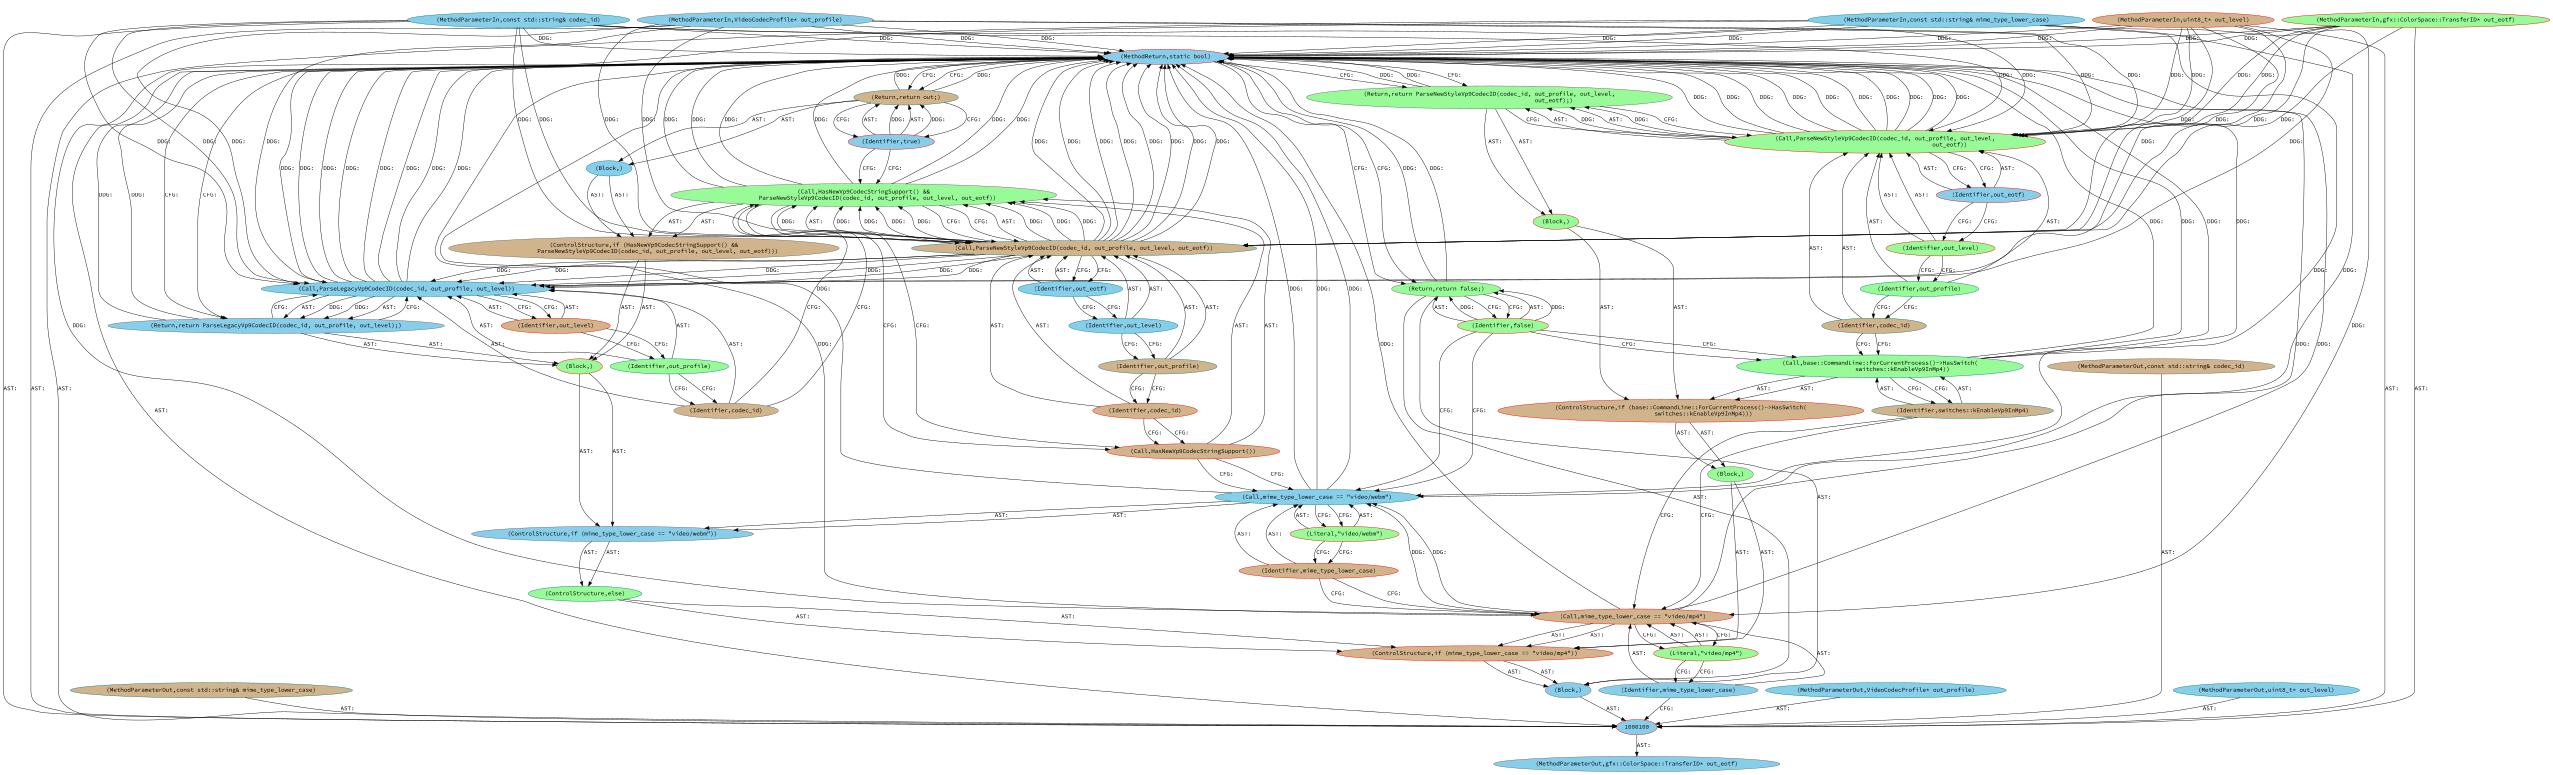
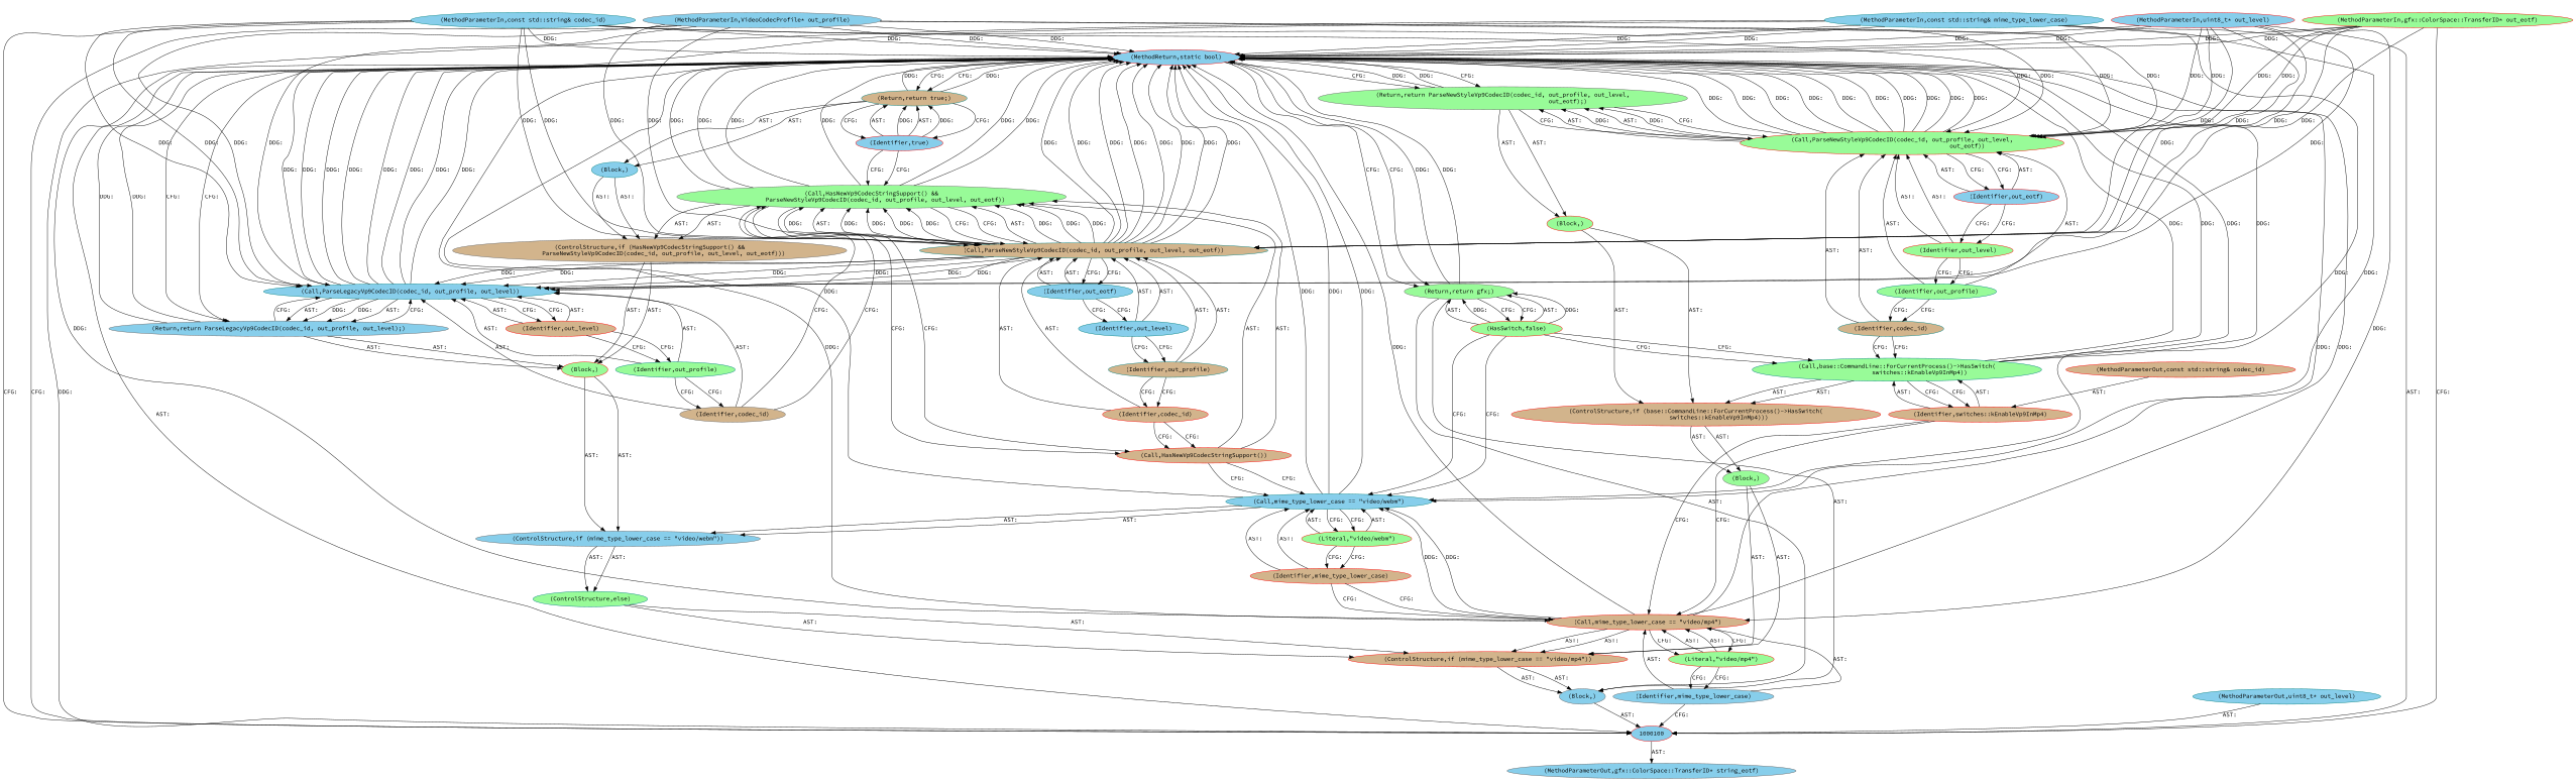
  digraph {
    fontname="Source Code Pro"
    node [color=red fillcolor=skyblue fontname="Source Code Pro" style=filled]
    edge [fontname="Source Code Pro"]
    n1 [label="(MethodReturn,static bool)"]
-   n2 [color=teal fillcolor=tan label="(Return,return out;)"]
+   n2 [color=teal fillcolor=tan label="(Return,return true;)"]
    n3 [color=gray40 label="(Return,return ParseLegacyVp9CodecID(codec_id, out_profile, out_level);)"]
-   n4 [color=gray40 fillcolor=palegreen label="(Return,return false;)"]
+   n4 [color=gray40 fillcolor=palegreen label="(Return,return gfx;)"]
    n5 [color=gray40 fillcolor=palegreen label="(Return,return ParseNewStyleVp9CodecID(codec_id, out_profile, out_level,\n                                     out_eotf);)"]
    1000100
    n7 [color=teal label="(Block,)"]
    n8 [label="(Identifier,true)"]
    n9 [fillcolor=palegreen label="(Block,)"]
    n10 [color=teal label="(Call,ParseLegacyVp9CodecID(codec_id, out_profile, out_level))"]
-   n11 [fillcolor=palegreen label="(Identifier,false)"]
+   n11 [fillcolor=palegreen label="(HasSwitch,false)"]
    n12 [color=gray40 label="(Block,)"]
    n13 [fillcolor=palegreen label="(Call,ParseNewStyleVp9CodecID(codec_id, out_profile, out_level,\n                                     out_eotf))"]
    n14 [fillcolor=palegreen label="(Block,)"]
-   n15 [color=gray40 label="(MethodParameterOut,gfx::ColorSpace::TransferID* out_eotf)"]
+   n15 [color=gray40 label="(MethodParameterOut,gfx::ColorSpace::TransferID* string_eotf)"]
    n16 [color=teal label="(MethodParameterIn,const std::string& mime_type_lower_case)"]
    n17 [color=teal label="(Call,mime_type_lower_case == \"video/webm\")"]
    n18 [fillcolor=tan label="(Call,mime_type_lower_case == \"video/mp4\")"]
    n19 [color=gray40 label="(ControlStructure,if (mime_type_lower_case == \"video/webm\"))"]
    n20 [fillcolor=palegreen label="(Literal,\"video/webm\")"]
    n21 [fillcolor=tan label="(ControlStructure,if (mime_type_lower_case == \"video/mp4\"))"]
    n22 [fillcolor=palegreen label="(Literal,\"video/mp4\")"]
-   n23 [color=teal fillcolor=tan label="(MethodParameterOut,const std::string& mime_type_lower_case)"]
    n24 [label="(Identifier,out_eotf)"]
    n25 [fillcolor=palegreen label="(Identifier,out_level)"]
    n26 [color=teal fillcolor=palegreen label="(Identifier,out_profile)"]
    n27 [color=teal fillcolor=palegreen label="(ControlStructure,else)"]
    n28 [fillcolor=tan label="(Identifier,mime_type_lower_case)"]
    n29 [color=gray40 fillcolor=tan label="(ControlStructure,if (HasNewVp9CodecStringSupport() &&\n        ParseNewStyleVp9CodecID(codec_id, out_profile, out_level, out_eotf)))"]
    n30 [color=gray40 fillcolor=palegreen label="(Call,HasNewVp9CodecStringSupport() &&\n        ParseNewStyleVp9CodecID(codec_id, out_profile, out_level, out_eotf))"]
    n31 [fillcolor=tan label="(Call,HasNewVp9CodecStringSupport())"]
    n32 [color=teal fillcolor=tan label="(Call,ParseNewStyleVp9CodecID(codec_id, out_profile, out_level, out_eotf))"]
    n33 [color=teal label="(Identifier,out_eotf)"]
    n34 [fillcolor=tan label="(Identifier,codec_id)"]
    n35 [color=teal fillcolor=tan label="(Identifier,out_profile)"]
    n36 [color=teal label="(Identifier,out_level)"]
    n37 [fillcolor=tan label="(Identifier,out_level)"]
    n38 [color=teal fillcolor=palegreen label="(Identifier,out_profile)"]
    n39 [color=gray40 fillcolor=tan label="(Identifier,codec_id)"]
    n40 [color=teal label="(MethodParameterIn,const std::string& codec_id)"]
-   n41 [color=gray40 fillcolor=tan label="(MethodParameterOut,const std::string& codec_id)"]
+   n41 [fillcolor=tan label="(MethodParameterOut,const std::string& codec_id)"]
    n42 [color=teal fillcolor=palegreen label="(Call,base::CommandLine::ForCurrentProcess()->HasSwitch(\n             switches::kEnableVp9InMp4))"]
    n43 [fillcolor=tan label="(ControlStructure,if (base::CommandLine::ForCurrentProcess()->HasSwitch(\n             switches::kEnableVp9InMp4)))"]
-   n44 [color=teal fillcolor=tan label="(Identifier,switches::kEnableVp9InMp4)"]
+   n44 [fillcolor=tan label="(Identifier,switches::kEnableVp9InMp4)"]
    n45 [color=gray40 label="(MethodParameterIn,VideoCodecProfile* out_profile)"]
-   n46 [color=teal label="(MethodParameterOut,VideoCodecProfile* out_profile)"]
-   n47 [fillcolor=tan label="(MethodParameterIn,uint8_t* out_level)"]
+   n47 [label="(MethodParameterIn,uint8_t* out_level)"]
    n48 [color=teal label="(MethodParameterOut,uint8_t* out_level)"]
    n49 [fillcolor=palegreen label="(MethodParameterIn,gfx::ColorSpace::TransferID* out_eotf)"]
    n50 [color=gray40 label="(Identifier,mime_type_lower_case)"]
    n51 [color=gray40 fillcolor=palegreen label="(Block,)"]
    n52 [color=teal fillcolor=tan label="(Identifier,codec_id)"]
    n1 -> n2 [label="CFG: "]
    n1 -> n2 [label="CFG: "]
    n1 -> n3 [label="CFG: "]
    n1 -> n3 [label="CFG: "]
    n1 -> n4 [label="CFG: "]
    n1 -> n4 [label="CFG: "]
    n1 -> n5 [label="CFG: "]
    n1 -> n5 [label="CFG: "]
    n1 -> 1000100 [label="AST: "]
    n2 -> n1 [label="DDG: "]
    n2 -> n1 [label="DDG: "]
    n2 -> n7 [label="AST: "]
    n2 -> n7 [label="AST: "]
    n2 -> n8 [label="CFG: "]
    n2 -> n8 [label="CFG: "]
    n3 -> n1 [label="DDG: "]
    n3 -> n1 [label="DDG: "]
    n3 -> n9 [label="AST: "]
    n3 -> n9 [label="AST: "]
    n3 -> n10 [label="CFG: "]
    n3 -> n10 [label="CFG: "]
    n4 -> n1 [label="DDG: "]
    n4 -> n1 [label="DDG: "]
    n4 -> n11 [label="CFG: "]
    n4 -> n11 [label="CFG: "]
    n4 -> n12 [label="AST: "]
    n4 -> n12 [label="AST: "]
    n5 -> n1 [label="DDG: "]
    n5 -> n1 [label="DDG: "]
    n5 -> n13 [label="CFG: "]
    n5 -> n13 [label="CFG: "]
    n5 -> n14 [label="AST: "]
    n5 -> n14 [label="AST: "]
    1000100 -> n15 [label="AST: "]
    n7 -> n29 [label="AST: "]
    n7 -> n29 [label="AST: "]
    n8 -> n2 [label="AST: "]
    n8 -> n2 [label="DDG: "]
    n8 -> n2 [label="AST: "]
    n8 -> n2 [label="DDG: "]
    n8 -> n30 [label="CFG: "]
    n8 -> n30 [label="CFG: "]
    n9 -> n19 [label="AST: "]
    n9 -> n19 [label="AST: "]
    n10 -> n1 [label="DDG: "]
    n10 -> n1 [label="DDG: "]
    n10 -> n1 [label="DDG: "]
    n10 -> n1 [label="DDG: "]
    n10 -> n1 [label="DDG: "]
    n10 -> n1 [label="DDG: "]
    n10 -> n1 [label="DDG: "]
    n10 -> n1 [label="DDG: "]
    n10 -> n3 [label="AST: "]
    n10 -> n3 [label="DDG: "]
    n10 -> n3 [label="AST: "]
    n10 -> n3 [label="DDG: "]
    n10 -> n37 [label="CFG: "]
    n10 -> n37 [label="CFG: "]
    n11 -> n4 [label="AST: "]
    n11 -> n4 [label="DDG: "]
    n11 -> n4 [label="AST: "]
    n11 -> n4 [label="DDG: "]
    n11 -> n17 [label="CFG: "]
    n11 -> n17 [label="CFG: "]
    n11 -> n42 [label="CFG: "]
    n11 -> n42 [label="CFG: "]
    n12 -> 1000100 [label="AST: "]
    n13 -> n1 [label="DDG: "]
    n13 -> n1 [label="DDG: "]
    n13 -> n1 [label="DDG: "]
    n13 -> n1 [label="DDG: "]
    n13 -> n1 [label="DDG: "]
    n13 -> n1 [label="DDG: "]
    n13 -> n1 [label="DDG: "]
    n13 -> n1 [label="DDG: "]
    n13 -> n1 [label="DDG: "]
    n13 -> n1 [label="DDG: "]
    n13 -> n5 [label="AST: "]
    n13 -> n5 [label="DDG: "]
    n13 -> n5 [label="AST: "]
    n13 -> n5 [label="DDG: "]
    n13 -> n24 [label="CFG: "]
    n13 -> n24 [label="CFG: "]
    n14 -> n43 [label="AST: "]
    n14 -> n43 [label="AST: "]
    n16 -> n1 [label="DDG: "]
    n16 -> n1 [label="DDG: "]
-   n16 -> 1000100 [label="AST: "]
+   n16 -> 1000100 [label="DDG: "]
    n16 -> n17 [label="DDG: "]
    n16 -> n17 [label="DDG: "]
    n16 -> n18 [label="DDG: "]
    n16 -> n18 [label="DDG: "]
    n17 -> n1 [label="DDG: "]
    n17 -> n1 [label="DDG: "]
    n17 -> n1 [label="DDG: "]
    n17 -> n1 [label="DDG: "]
    n17 -> n19 [label="AST: "]
    n17 -> n19 [label="AST: "]
    n17 -> n20 [label="CFG: "]
    n17 -> n20 [label="CFG: "]
    n18 -> n1 [label="DDG: "]
    n18 -> n1 [label="DDG: "]
    n18 -> n1 [label="DDG: "]
    n18 -> n1 [label="DDG: "]
    n18 -> n17 [label="DDG: "]
    n18 -> n17 [label="DDG: "]
    n18 -> n21 [label="AST: "]
    n18 -> n21 [label="AST: "]
    n18 -> n22 [label="CFG: "]
    n18 -> n22 [label="CFG: "]
    n19 -> n27 [label="AST: "]
    n19 -> n27 [label="AST: "]
    n20 -> n17 [label="AST: "]
    n20 -> n17 [label="AST: "]
    n20 -> n28 [label="CFG: "]
    n20 -> n28 [label="CFG: "]
    n21 -> n12 [label="AST: "]
    n21 -> n12 [label="AST: "]
    n22 -> n18 [label="AST: "]
    n22 -> n18 [label="AST: "]
    n22 -> n50 [label="CFG: "]
    n22 -> n50 [label="CFG: "]
-   n23 -> 1000100 [label="AST: "]
    n24 -> n13 [label="AST: "]
    n24 -> n13 [label="AST: "]
    n24 -> n25 [label="CFG: "]
    n24 -> n25 [label="CFG: "]
    n25 -> n13 [label="AST: "]
    n25 -> n13 [label="AST: "]
    n25 -> n26 [label="CFG: "]
    n25 -> n26 [label="CFG: "]
    n26 -> n13 [label="AST: "]
    n26 -> n13 [label="AST: "]
    n26 -> n52 [label="CFG: "]
    n26 -> n52 [label="CFG: "]
    n27 -> n21 [label="AST: "]
    n27 -> n21 [label="AST: "]
    n28 -> n17 [label="AST: "]
    n28 -> n17 [label="AST: "]
    n28 -> n18 [label="CFG: "]
    n28 -> n18 [label="CFG: "]
    n29 -> n9 [label="AST: "]
    n29 -> n9 [label="AST: "]
    n30 -> n1 [label="DDG: "]
    n30 -> n1 [label="DDG: "]
    n30 -> n1 [label="DDG: "]
    n30 -> n1 [label="DDG: "]
    n30 -> n1 [label="DDG: "]
    n30 -> n1 [label="DDG: "]
    n30 -> n29 [label="AST: "]
    n30 -> n29 [label="AST: "]
    n30 -> n31 [label="CFG: "]
    n30 -> n31 [label="CFG: "]
    n30 -> n32 [label="CFG: "]
    n30 -> n32 [label="CFG: "]
    n31 -> n17 [label="CFG: "]
    n31 -> n17 [label="CFG: "]
    n31 -> n30 [label="AST: "]
    n31 -> n30 [label="AST: "]
    n32 -> n1 [label="DDG: "]
    n32 -> n1 [label="DDG: "]
    n32 -> n1 [label="DDG: "]
    n32 -> n1 [label="DDG: "]
    n32 -> n1 [label="DDG: "]
    n32 -> n1 [label="DDG: "]
    n32 -> n1 [label="DDG: "]
    n32 -> n1 [label="DDG: "]
    n32 -> n10 [label="DDG: "]
    n32 -> n10 [label="DDG: "]
    n32 -> n10 [label="DDG: "]
    n32 -> n10 [label="DDG: "]
    n32 -> n10 [label="DDG: "]
    n32 -> n10 [label="DDG: "]
    n32 -> n30 [label="AST: "]
    n32 -> n30 [label="DDG: "]
    n32 -> n30 [label="DDG: "]
    n32 -> n30 [label="DDG: "]
    n32 -> n30 [label="DDG: "]
    n32 -> n30 [label="AST: "]
    n32 -> n30 [label="DDG: "]
    n32 -> n30 [label="DDG: "]
    n32 -> n30 [label="DDG: "]
    n32 -> n30 [label="DDG: "]
    n32 -> n33 [label="CFG: "]
    n32 -> n33 [label="CFG: "]
    n33 -> n32 [label="AST: "]
    n33 -> n32 [label="AST: "]
    n33 -> n36 [label="CFG: "]
    n33 -> n36 [label="CFG: "]
    n34 -> n31 [label="CFG: "]
    n34 -> n31 [label="CFG: "]
    n34 -> n32 [label="AST: "]
    n34 -> n32 [label="AST: "]
    n35 -> n32 [label="AST: "]
    n35 -> n32 [label="AST: "]
    n35 -> n34 [label="CFG: "]
    n35 -> n34 [label="CFG: "]
    n36 -> n32 [label="AST: "]
    n36 -> n32 [label="AST: "]
    n36 -> n35 [label="CFG: "]
    n36 -> n35 [label="CFG: "]
    n37 -> n10 [label="AST: "]
    n37 -> n10 [label="AST: "]
    n37 -> n38 [label="CFG: "]
    n37 -> n38 [label="CFG: "]
    n38 -> n10 [label="AST: "]
    n38 -> n10 [label="AST: "]
    n38 -> n39 [label="CFG: "]
    n38 -> n39 [label="CFG: "]
    n39 -> n10 [label="AST: "]
    n39 -> n10 [label="AST: "]
    n39 -> n30 [label="CFG: "]
    n39 -> n30 [label="CFG: "]
    n40 -> n1 [label="DDG: "]
    n40 -> n1 [label="DDG: "]
-   n40 -> 1000100 [label="AST: "]
+   n40 -> 1000100 [label="CFG: "]
    n40 -> n10 [label="DDG: "]
    n40 -> n10 [label="DDG: "]
    n40 -> n13 [label="DDG: "]
    n40 -> n13 [label="DDG: "]
    n40 -> n32 [label="DDG: "]
    n40 -> n32 [label="DDG: "]
-   n41 -> 1000100 [label="AST: "]
+   n41 -> n44 [label="AST: "]
    n42 -> n1 [label="DDG: "]
    n42 -> n1 [label="DDG: "]
    n42 -> n1 [label="DDG: "]
    n42 -> n1 [label="DDG: "]
    n42 -> n43 [label="AST: "]
    n42 -> n43 [label="AST: "]
    n42 -> n44 [label="CFG: "]
    n42 -> n44 [label="CFG: "]
    n43 -> n51 [label="AST: "]
    n43 -> n51 [label="AST: "]
    n44 -> n18 [label="CFG: "]
    n44 -> n18 [label="CFG: "]
    n44 -> n42 [label="AST: "]
    n44 -> n42 [label="AST: "]
    n45 -> n1 [label="DDG: "]
    n45 -> n1 [label="DDG: "]
-   n45 -> 1000100 [label="AST: "]
+   n45 -> 1000100 [label="CFG: "]
    n45 -> n10 [label="DDG: "]
    n45 -> n10 [label="DDG: "]
    n45 -> n13 [label="DDG: "]
    n45 -> n13 [label="DDG: "]
    n45 -> n32 [label="DDG: "]
    n45 -> n32 [label="DDG: "]
-   n46 -> 1000100 [label="AST: "]
    n47 -> n1 [label="DDG: "]
    n47 -> n1 [label="DDG: "]
    n47 -> 1000100 [label="AST: "]
    n47 -> n10 [label="DDG: "]
    n47 -> n10 [label="DDG: "]
    n47 -> n13 [label="DDG: "]
    n47 -> n13 [label="DDG: "]
    n47 -> n32 [label="DDG: "]
    n47 -> n32 [label="DDG: "]
    n48 -> 1000100 [label="AST: "]
    n49 -> n1 [label="DDG: "]
    n49 -> n1 [label="DDG: "]
-   n49 -> 1000100 [label="AST: "]
+   n49 -> 1000100 [label="CFG: "]
    n49 -> n13 [label="DDG: "]
    n49 -> n13 [label="DDG: "]
    n49 -> n32 [label="DDG: "]
    n49 -> n32 [label="DDG: "]
    n50 -> 1000100 [label="CFG: "]
    n50 -> n18 [label="AST: "]
    n50 -> n18 [label="AST: "]
    n51 -> n21 [label="AST: "]
    n51 -> n21 [label="AST: "]
    n52 -> n13 [label="AST: "]
    n52 -> n13 [label="AST: "]
    n52 -> n42 [label="CFG: "]
    n52 -> n42 [label="CFG: "]
  }
